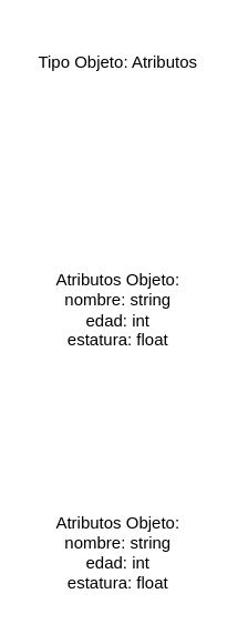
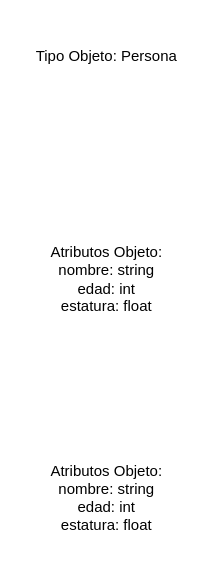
  <mxCell id="0" />
  <mxCell id="1" parent="0" />
- <mxCell id="2" value="Tipo Objeto: Atributos" style="text;html=1;align=center;verticalAlign=middle;whiteSpace=wrap;rounded=0;" vertex="1" parent="1"><mxGeometry x="20" y="20" width="130" height="50" as="geometry" /></mxCell>
+ <mxCell id="2" value="Tipo Objeto: Persona" style="text;html=1;align=center;verticalAlign=middle;whiteSpace=wrap;rounded=0;" vertex="1" parent="1"><mxGeometry x="20" y="20" width="130" height="50" as="geometry" /></mxCell>
  <mxCell id="3" value="Atributos Objeto:&lt;div&gt;nombre: string&lt;/div&gt;&lt;div&gt;edad: int&lt;/div&gt;&lt;div&gt;estatura: float&lt;/div&gt;" style="text;html=1;align=center;verticalAlign=middle;whiteSpace=wrap;rounded=0;" vertex="1" parent="1"><mxGeometry x="20" y="185" width="130" height="75" as="geometry" /></mxCell>
  <mxCell id="4" value="Atributos Objeto:&lt;div&gt;nombre: string&lt;/div&gt;&lt;div&gt;edad: int&lt;/div&gt;&lt;div&gt;estatura: float&lt;/div&gt;" style="text;html=1;align=center;verticalAlign=middle;whiteSpace=wrap;rounded=0;" vertex="1" parent="1"><mxGeometry x="20" y="360" width="130" height="75" as="geometry" /></mxCell>
